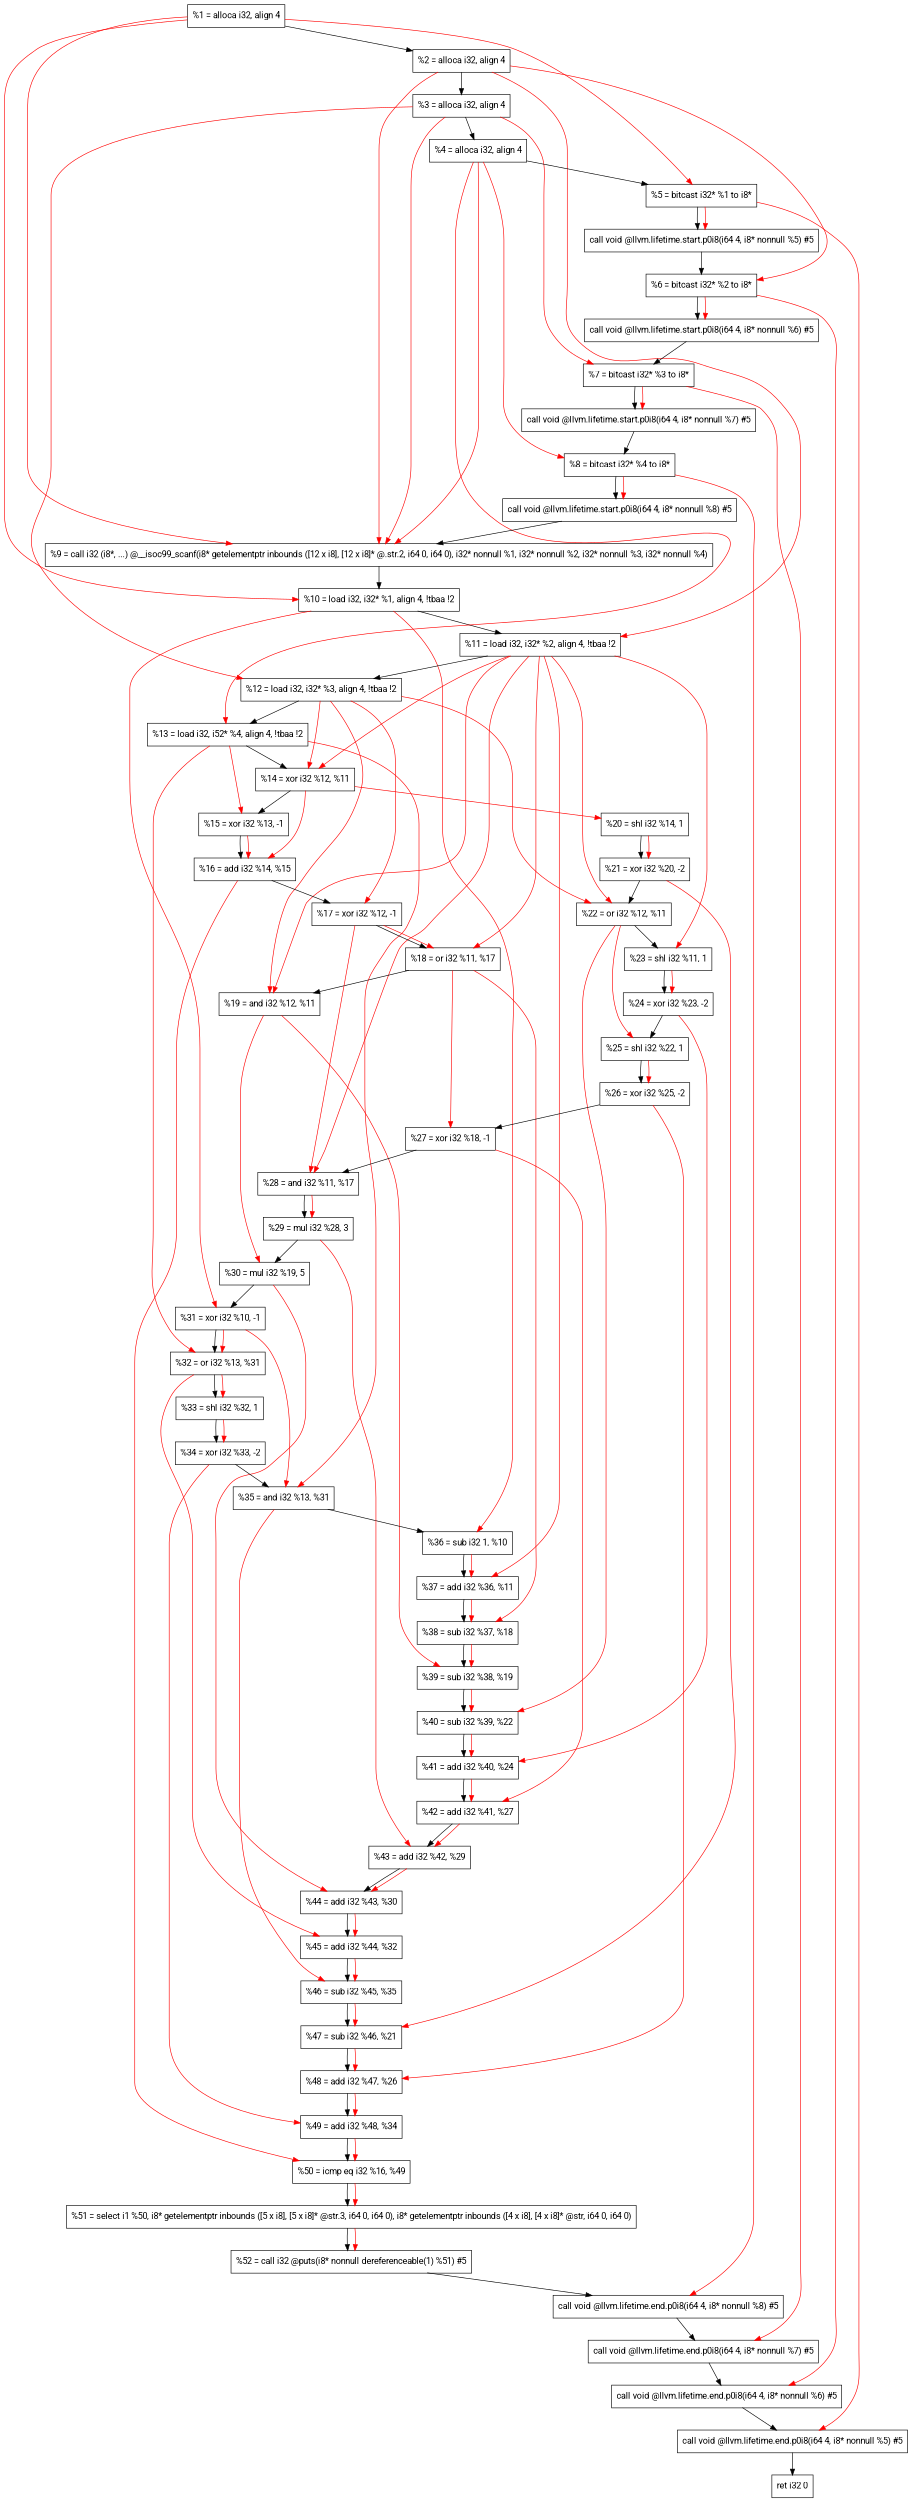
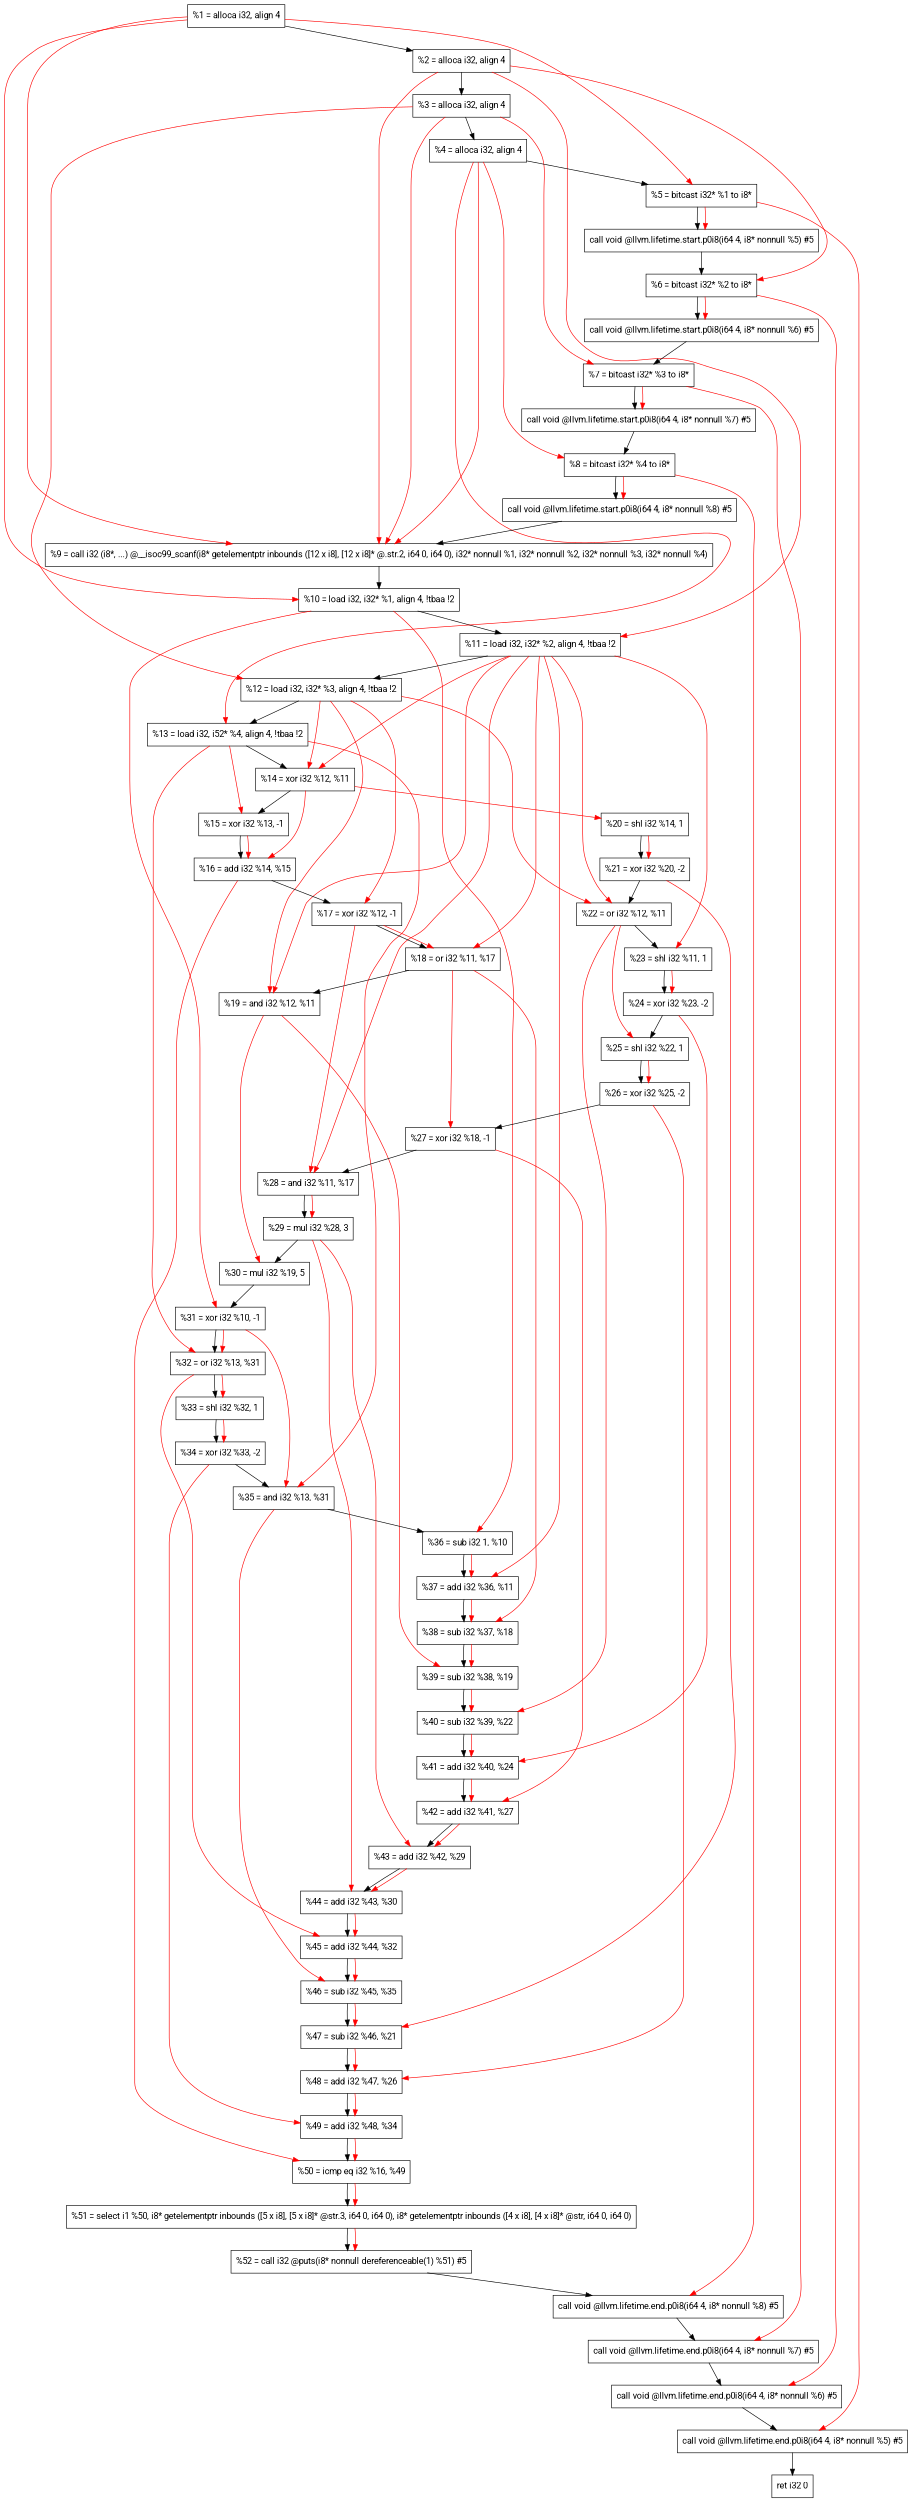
  digraph {
    fontname=Roboto
    node [fontname=Roboto shape=record]
    edge [fontname=Roboto color=red]
    n1 [label="  %1 = alloca i32, align 4"]
    n2 [label="  %2 = alloca i32, align 4"]
    n3 [label="  %5 = bitcast i32* %1 to i8*"]
    n4 [label="  %9 = call i32 (i8*, ...) @__isoc99_scanf(i8* getelementptr inbounds ([12 x i8], [12 x i8]* @.str.2, i64 0, i64 0), i32* nonnull %1, i32* nonnull %2, i32* nonnull %3, i32* nonnull %4)"]
    n5 [label="  %10 = load i32, i32* %1, align 4, !tbaa !2"]
    n6 [label="  %3 = alloca i32, align 4"]
    n7 [label="  %6 = bitcast i32* %2 to i8*"]
    n8 [label="  %11 = load i32, i32* %2, align 4, !tbaa !2"]
    n9 [label="  call void @llvm.lifetime.start.p0i8(i64 4, i8* nonnull %5) #5"]
    n10 [label="  call void @llvm.lifetime.end.p0i8(i64 4, i8* nonnull %5) #5"]
    n11 [label="  %31 = xor i32 %10, -1"]
    n12 [label="  %36 = sub i32 1, %10"]
    n13 [label="  %4 = alloca i32, align 4"]
    n14 [label="  %7 = bitcast i32* %3 to i8*"]
    n15 [label="  %12 = load i32, i32* %3, align 4, !tbaa !2"]
    n16 [label="  call void @llvm.lifetime.start.p0i8(i64 4, i8* nonnull %6) #5"]
    n17 [label="  call void @llvm.lifetime.end.p0i8(i64 4, i8* nonnull %6) #5"]
    n18 [label="  %14 = xor i32 %12, %11"]
    n19 [label="  %18 = or i32 %11, %17"]
    n20 [label="  %19 = and i32 %12, %11"]
    n21 [label="  %22 = or i32 %12, %11"]
    n22 [label="  %23 = shl i32 %11, 1"]
    n23 [label="  %28 = and i32 %11, %17"]
    n24 [label="  %37 = add i32 %36, %11"]
    n25 [label="  %8 = bitcast i32* %4 to i8*"]
    n26 [label="%13 = load i32, i52* %4, align 4, !tbaa !2"]
    n27 [label="  call void @llvm.lifetime.start.p0i8(i64 4, i8* nonnull %7) #5"]
    n28 [label="  call void @llvm.lifetime.end.p0i8(i64 4, i8* nonnull %7) #5"]
    n29 [label="  %17 = xor i32 %12, -1"]
    n30 [label="  call void @llvm.lifetime.start.p0i8(i64 4, i8* nonnull %8) #5"]
    n31 [label="  call void @llvm.lifetime.end.p0i8(i64 4, i8* nonnull %8) #5"]
    n32 [label="  %15 = xor i32 %13, -1"]
    n33 [label="  %32 = or i32 %13, %31"]
    n34 [label="  %35 = and i32 %13, %31"]
    n35 [label="  ret i32 0"]
    n36 [label="  %16 = add i32 %14, %15"]
    n37 [label="  %20 = shl i32 %14, 1"]
    n38 [label="  %27 = xor i32 %18, -1"]
    n39 [label="  %38 = sub i32 %37, %18"]
    n40 [label="  %30 = mul i32 %19, 5"]
    n41 [label="  %39 = sub i32 %38, %19"]
    n42 [label="  %25 = shl i32 %22, 1"]
    n43 [label="  %40 = sub i32 %39, %22"]
    n44 [label="  %24 = xor i32 %23, -2"]
    n45 [label="  %29 = mul i32 %28, 3"]
    n46 [label="  %33 = shl i32 %32, 1"]
    n47 [label="  %45 = add i32 %44, %32"]
    n48 [label="  %46 = sub i32 %45, %35"]
    n49 [label="  %50 = icmp eq i32 %16, %49"]
    n50 [label="  %21 = xor i32 %20, -2"]
    n51 [label="  %51 = select i1 %50, i8* getelementptr inbounds ([5 x i8], [5 x i8]* @str.3, i64 0, i64 0), i8* getelementptr inbounds ([4 x i8], [4 x i8]* @str, i64 0, i64 0)"]
    n52 [label="  %42 = add i32 %41, %27"]
    n53 [label="  %44 = add i32 %43, %30"]
    n54 [label="  %47 = sub i32 %46, %21"]
    n55 [label="  %48 = add i32 %47, %26"]
    n56 [label="  %26 = xor i32 %25, -2"]
    n57 [label="  %41 = add i32 %40, %24"]
    n58 [label="  %49 = add i32 %48, %34"]
    n59 [label="  %43 = add i32 %42, %29"]
    n60 [label="  %34 = xor i32 %33, -2"]
    n61 [label="  %52 = call i32 @puts(i8* nonnull dereferenceable(1) %51) #5"]
    n1 -> n2 [color=""]
    n1 -> n3
    n1 -> n4
    n1 -> n5
    n2 -> n4
    n2 -> n6 [color=""]
    n2 -> n7
    n2 -> n8
    n3 -> n9 [color=""]
    n3 -> n9
    n3 -> n10
    n4 -> n5 [color=""]
    n5 -> n8 [color=""]
    n5 -> n11
    n5 -> n12
    n6 -> n4
    n6 -> n13 [color=""]
    n6 -> n14
    n6 -> n15
    n7 -> n16 [color=""]
    n7 -> n16
    n7 -> n17
    n8 -> n15 [color=""]
    n8 -> n18
    n8 -> n19
    n8 -> n20
    n8 -> n21
    n8 -> n22
    n8 -> n23
    n8 -> n24
    n9 -> n7 [color=""]
    n10 -> n35 [color=""]
    n11 -> n33 [color=""]
    n11 -> n33
    n11 -> n34
    n12 -> n24 [color=""]
    n12 -> n24
    n13 -> n3 [color=""]
    n13 -> n4
    n13 -> n25
    n13 -> n26
    n14 -> n27 [color=""]
    n14 -> n27
    n14 -> n28
    n15 -> n18
    n15 -> n20
    n15 -> n21
    n15 -> n26 [color=""]
    n15 -> n29
    n16 -> n14 [color=""]
    n17 -> n10 [color=""]
    n18 -> n32 [color=""]
    n18 -> n36
    n18 -> n37
    n19 -> n20 [color=""]
    n19 -> n38
    n19 -> n39
    n20 -> n40
    n20 -> n41
    n21 -> n22 [color=""]
    n21 -> n42
    n21 -> n43
    n22 -> n44 [color=""]
    n22 -> n44
    n23 -> n45 [color=""]
    n23 -> n45
    n24 -> n39 [color=""]
    n24 -> n39
    n25 -> n30 [color=""]
    n25 -> n30
    n25 -> n31
    n26 -> n18 [color=""]
    n26 -> n32
    n26 -> n33
    n26 -> n34
    n27 -> n25 [color=""]
    n28 -> n17 [color=""]
    n29 -> n19 [color=""]
    n29 -> n19
    n29 -> n23
    n30 -> n4 [color=""]
    n31 -> n28 [color=""]
    n32 -> n36 [color=""]
    n32 -> n36
    n33 -> n46 [color=""]
    n33 -> n46
    n33 -> n47
    n34 -> n12 [color=""]
    n34 -> n48
    n36 -> n29 [color=""]
    n36 -> n49
    n37 -> n50 [color=""]
    n37 -> n50
    n38 -> n23 [color=""]
    n38 -> n52
    n39 -> n41 [color=""]
    n39 -> n41
    n40 -> n11 [color=""]
-   n40 -> n53
+   n45 -> n53
    n41 -> n43 [color=""]
    n41 -> n43
    n42 -> n56 [color=""]
    n42 -> n56
    n43 -> n57 [color=""]
    n43 -> n57
    n44 -> n42 [color=""]
    n44 -> n57
    n45 -> n40 [color=""]
    n45 -> n59
    n46 -> n60 [color=""]
    n46 -> n60
    n47 -> n48 [color=""]
    n47 -> n48
    n48 -> n54 [color=""]
    n48 -> n54
    n49 -> n51 [color=""]
    n49 -> n51
    n50 -> n21 [color=""]
    n50 -> n54
    n51 -> n61 [color=""]
    n51 -> n61
    n52 -> n59 [color=""]
    n52 -> n59
    n53 -> n47 [color=""]
    n53 -> n47
    n54 -> n55 [color=""]
    n54 -> n55
    n55 -> n58 [color=""]
    n55 -> n58
    n56 -> n38 [color=""]
    n56 -> n55
    n57 -> n52 [color=""]
    n57 -> n52
    n58 -> n49 [color=""]
    n58 -> n49
    n59 -> n53 [color=""]
    n59 -> n53
    n60 -> n34 [color=""]
    n60 -> n58
    n61 -> n31 [color=""]
  }
